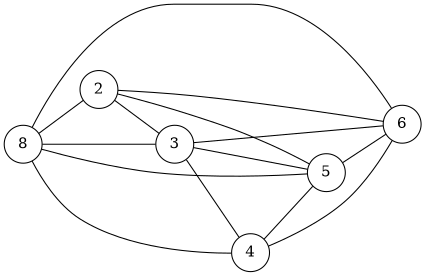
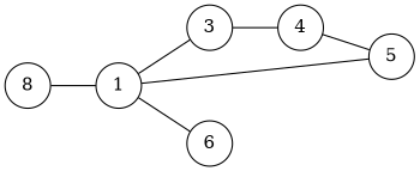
  graph {
    rankdir=LR
    node [shape=circle]
    n1 [label=8]
-   2
+   2 [label=1]
    3
    4
    5
    6
    n1 -- 2
-   n1 -- 3
-   n1 -- 4
-   n1 -- 5
-   n1 -- 6
    2 -- 3
    2 -- 5
    2 -- 6
    3 -- 4
-   3 -- 5
-   3 -- 6
    4 -- 5
-   4 -- 6
-   5 -- 6
  }
